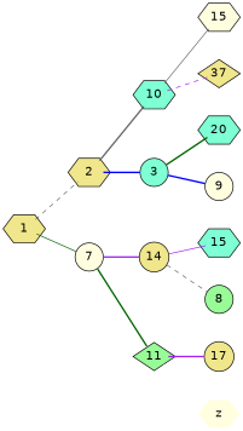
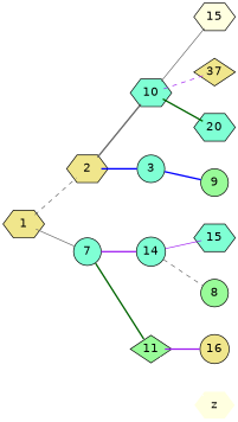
  graph {
    nodesep=0.5
    rankdir=LR
    ranksep=0.4
    node [fillcolor=khaki fixedsize=shape fontname=DejaVuSans fontsize=16 shape=hexagon style=filled]
    edge [color=gray40 style=bold]
    n1 [label=1]
    n2 [label=2]
-   n3 [fillcolor=lightyellow label=7 shape=circle]
+   n3 [fillcolor=aquamarine label=7 shape=circle]
    n4 [fillcolor=aquamarine label=10]
    n5 [fillcolor=aquamarine label=3 shape=circle]
-   n6 [label=14 shape=circle]
+   n6 [fillcolor=aquamarine label=14 shape=circle]
    n7 [fillcolor=palegreen label=11 shape=diamond]
    n8 [fillcolor=lightyellow label=15]
    n9 [label=37 shape=diamond]
    n10 [fillcolor=aquamarine label=20]
-   n11 [fillcolor=lightyellow label=9 shape=circle]
+   n11 [fillcolor=palegreen label=9 shape=circle]
    n12 [fillcolor=aquamarine label=15]
    n13 [fillcolor=palegreen label=8 shape=circle]
-   n14 [label=17 shape=circle]
+   n14 [label=16 shape=circle]
    z [color=white fillcolor=lightyellow]
    n1 -- n2 [style=dashed]
-   n1 -- n3 [color=darkgreen style=solid]
+   n1 -- n3 [style=solid]
    n2 -- n4
    n2 -- n5 [color=blue]
    n3 -- n6 [color=purple]
    n3 -- n7 [color=darkgreen]
    n4 -- n8 [style=solid]
    n4 -- n9 [color=purple style=dashed]
-   n5 -- n10 [color=darkgreen]
+   n4 -- n10 [color=darkgreen]
    n5 -- n11 [color=blue]
    n6 -- n12 [color=purple style=solid]
    n6 -- n13 [style=dashed]
    n7 -- n14 [color=purple]
    n7 -- z [color=white style=""]
  }
